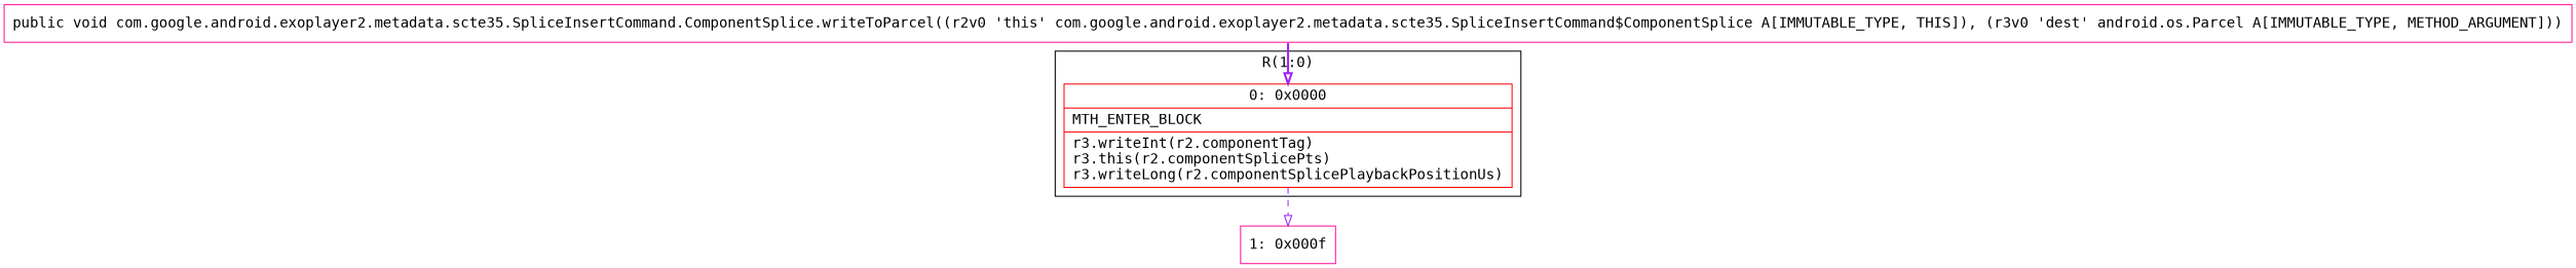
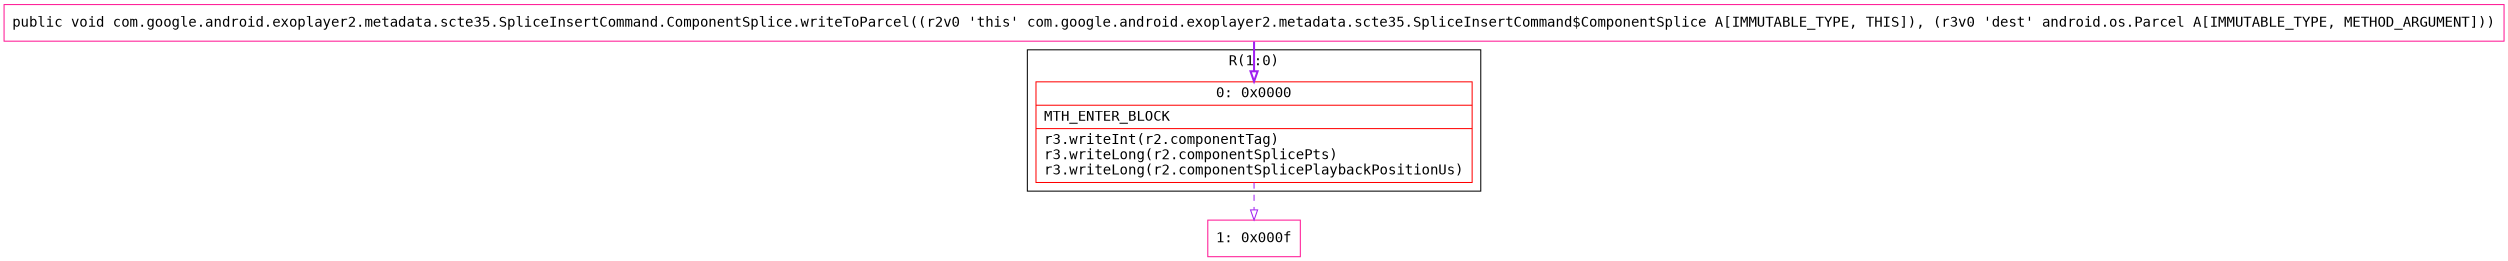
  digraph {
    fontname="DejaVu Sans Mono"
    node [color=deeppink shape=record fontname="DejaVu Sans Mono"]
    edge [color=purple arrowhead=onormal fontname="DejaVu Sans Mono"]
-   n1 [color=red label="{0\:\ 0x0000|MTH_ENTER_BLOCK\l|r3.writeInt(r2.componentTag)\lr3.this(r2.componentSplicePts)\lr3.writeLong(r2.componentSplicePlaybackPositionUs)\l}"]
+   n1 [color=red label="{0\:\ 0x0000|MTH_ENTER_BLOCK\l|r3.writeInt(r2.componentTag)\lr3.writeLong(r2.componentSplicePts)\lr3.writeLong(r2.componentSplicePlaybackPositionUs)\l}"]
    n2 [label="{1\:\ 0x000f}"]
    n3 [label="{public void com.google.android.exoplayer2.metadata.scte35.SpliceInsertCommand.ComponentSplice.writeToParcel((r2v0 'this' com.google.android.exoplayer2.metadata.scte35.SpliceInsertCommand$ComponentSplice A[IMMUTABLE_TYPE, THIS]), (r3v0 'dest' android.os.Parcel A[IMMUTABLE_TYPE, METHOD_ARGUMENT])) }"]
    subgraph cluster_1 {
      label="R(1:0)"
      n1
    }
    n1 -> n2 [style=dashed]
    n3 -> n1 [style=bold]
  }
